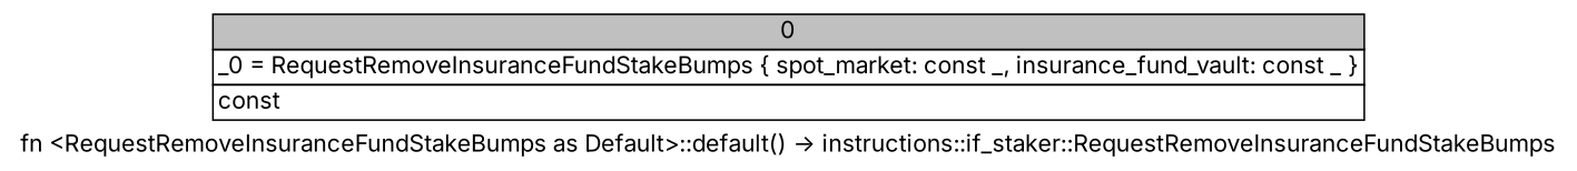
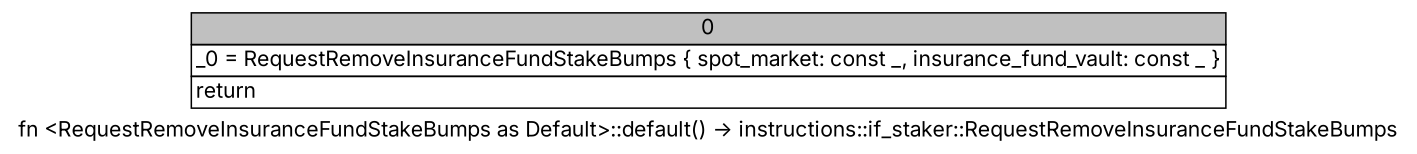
  digraph {
    fontname=Inter
    label=<fn &lt;RequestRemoveInsuranceFundStakeBumps as Default&gt;::default() -&gt; instructions::if_staker::RequestRemoveInsuranceFundStakeBumps<br align="left"/>>
-   n1 [fontname=Inter label=<<table border="0" cellborder="1" cellspacing="0"><tr><td bgcolor="gray" align="center" colspan="1">0</td></tr><tr><td align="left" balign="left">_0 = RequestRemoveInsuranceFundStakeBumps { spot_market: const _, insurance_fund_vault: const _ }<br/></td></tr><tr><td align="left">const</td></tr></table>> shape=none]
+   n1 [fontname=Inter label=<<table border="0" cellborder="1" cellspacing="0"><tr><td bgcolor="gray" align="center" colspan="1">0</td></tr><tr><td align="left" balign="left">_0 = RequestRemoveInsuranceFundStakeBumps { spot_market: const _, insurance_fund_vault: const _ }<br/></td></tr><tr><td align="left">return</td></tr></table>> shape=none]
  }
